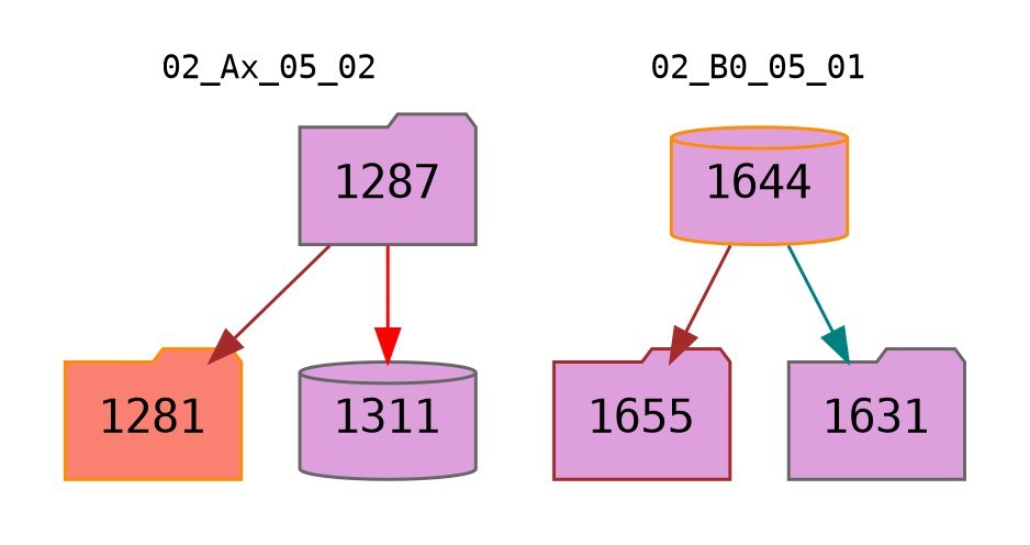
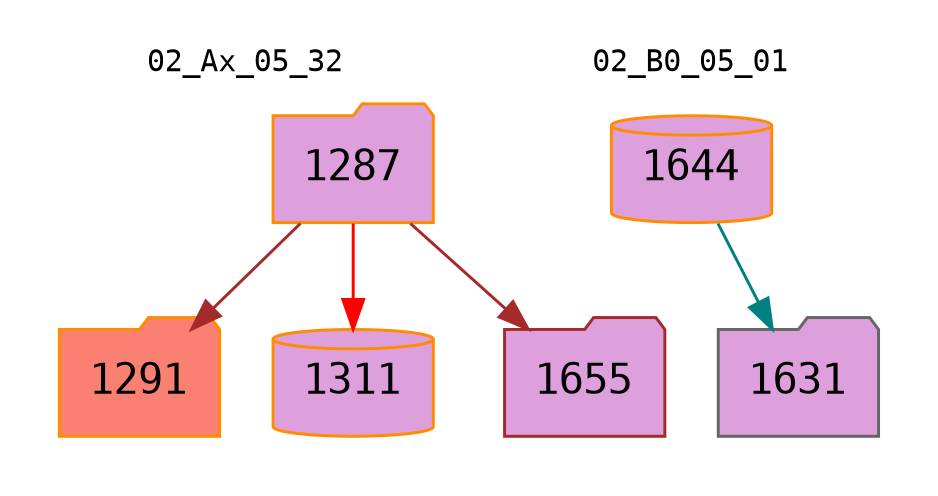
  digraph {
    fontname="DejaVu Sans Mono"
    node [color=darkorange fillcolor=plum fontname="DejaVu Sans Mono" shape=folder style=filled]
    edge [color=brown fontname="DejaVu Sans Mono"]
-   n1 [color=gray40 label=1287]
-   n2 [fillcolor=salmon label=1281]
-   n3 [color=gray40 label=1311 shape=cylinder]
+   n1 [label=1287]
+   n2 [fillcolor=salmon label=1291]
+   n3 [label=1311 shape=cylinder]
    n4 [label=1644 shape=cylinder]
    n5 [color=gray40 label=1631]
    n6 [color=brown label=1655]
    subgraph cluster_1 {
      color=white
      fontsize=10
-     label="02_Ax_05_02"
+     label="02_Ax_05_32"
      n1
      n2
      n3
    }
    subgraph cluster_2 {
      color=white
      fontsize=10
      label="02_B0_05_01"
      n4
      n5
      n6
    }
    n1 -> n2
    n1 -> n3 [color=red]
    n4 -> n5 [color=teal]
-   n4 -> n6
+   n1 -> n6
  }
